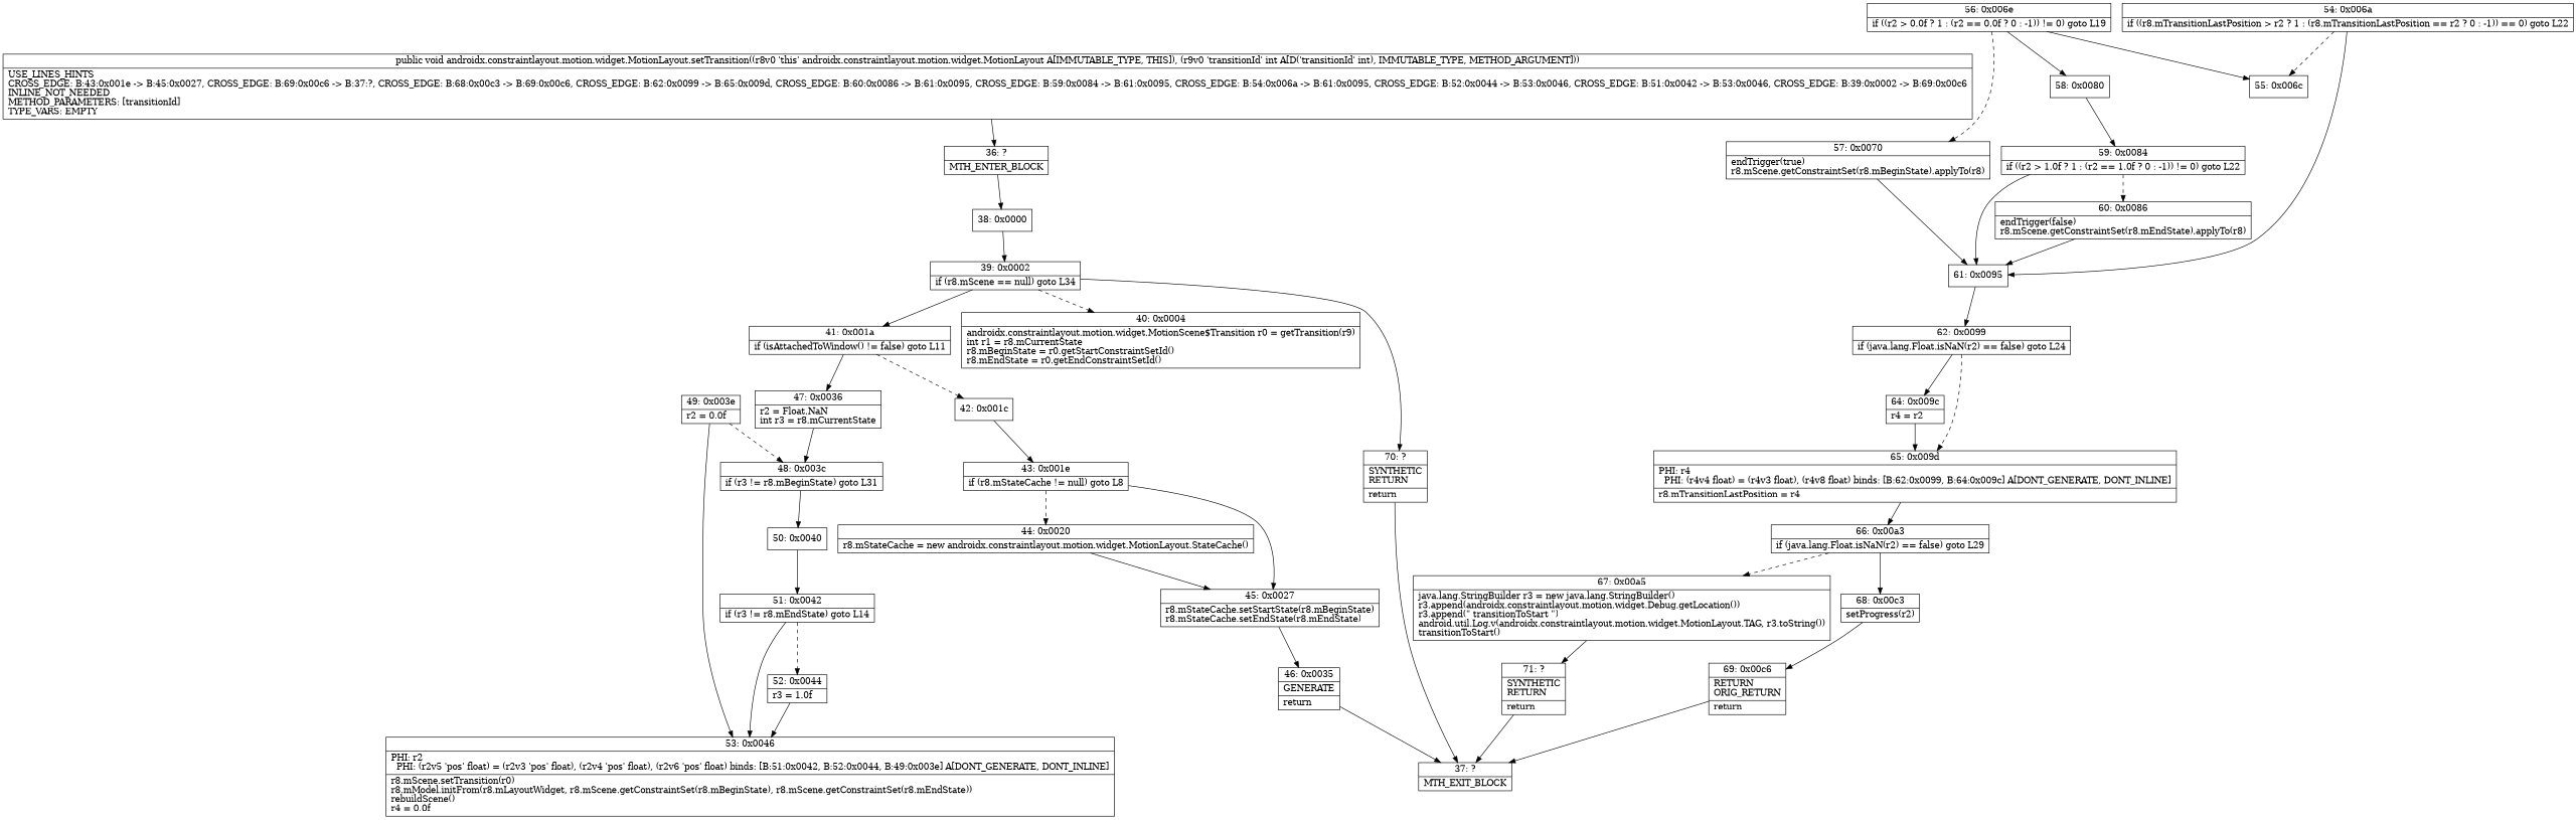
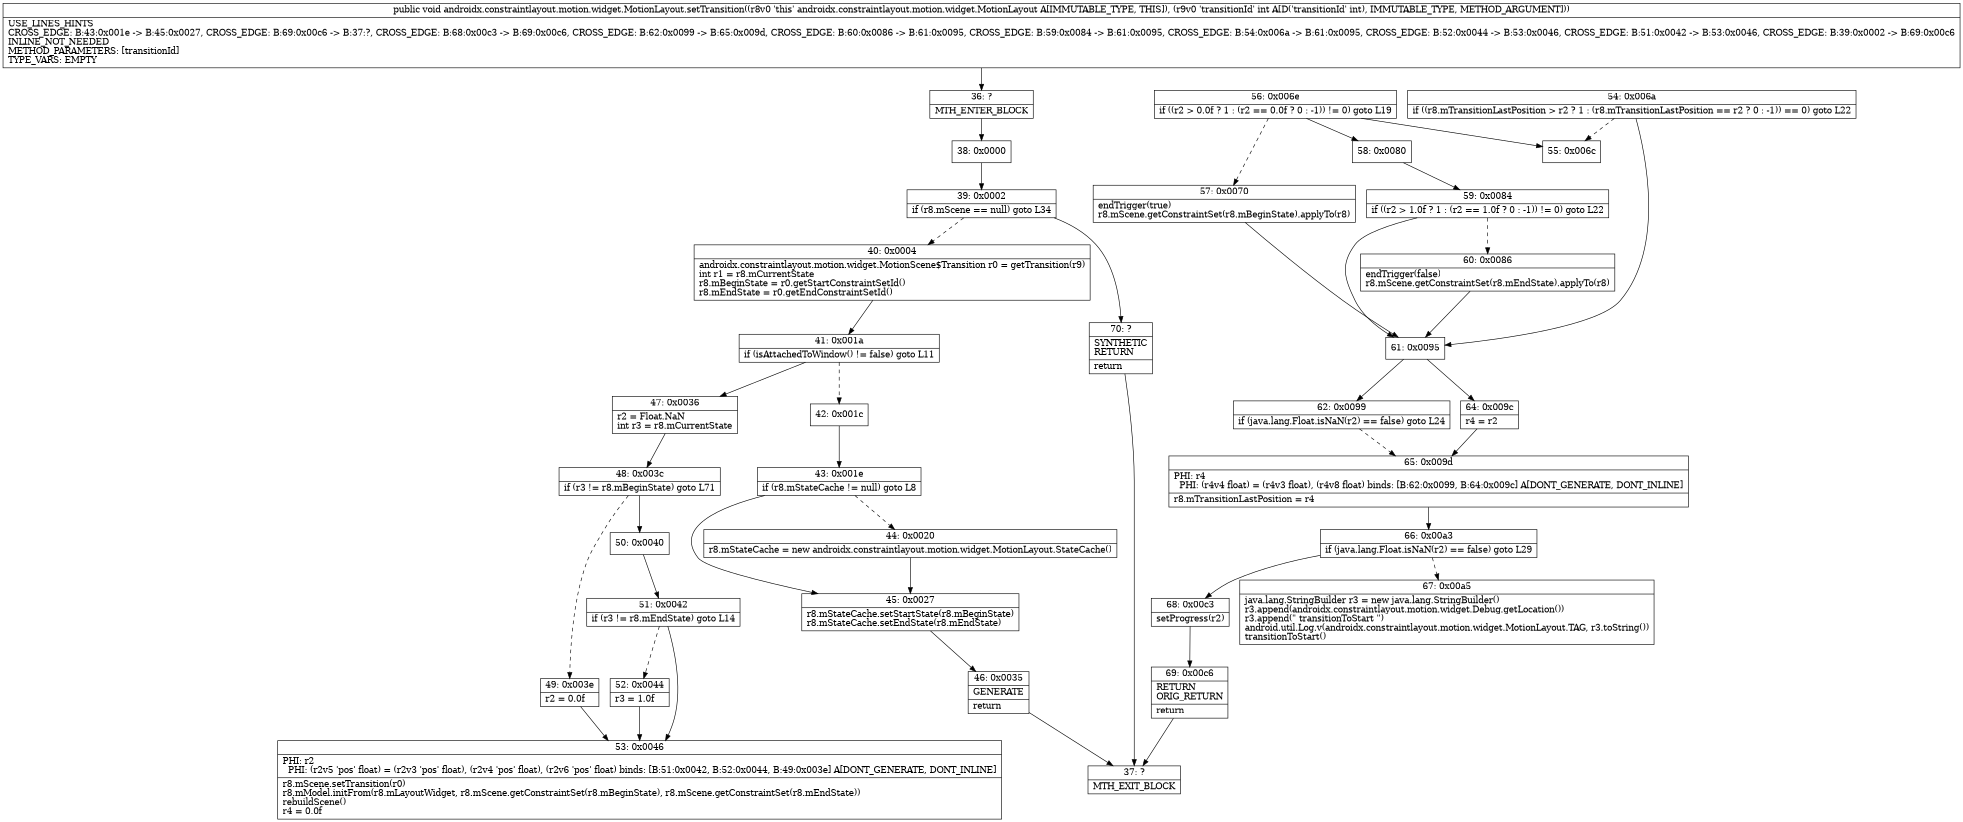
  digraph {
    node [shape=record]
    n1 [label="{36\:\ ?|MTH_ENTER_BLOCK\l}"]
    n2 [label="{38\:\ 0x0000}"]
    n3 [label="{39\:\ 0x0002|if (r8.mScene == null) goto L34\l}"]
    n4 [label="{40\:\ 0x0004|androidx.constraintlayout.motion.widget.MotionScene$Transition r0 = getTransition(r9)\lint r1 = r8.mCurrentState\lr8.mBeginState = r0.getStartConstraintSetId()\lr8.mEndState = r0.getEndConstraintSetId()\l}"]
    n5 [label="{70\:\ ?|SYNTHETIC\lRETURN\l|return\l}"]
    n6 [label="{41\:\ 0x001a|if (isAttachedToWindow() != false) goto L11\l}"]
    n7 [label="{37\:\ ?|MTH_EXIT_BLOCK\l}"]
    n8 [label="{42\:\ 0x001c}"]
    n9 [label="{47\:\ 0x0036|r2 = Float.NaN\lint r3 = r8.mCurrentState\l}"]
    n10 [label="{43\:\ 0x001e|if (r8.mStateCache != null) goto L8\l}"]
-   n11 [label="{48\:\ 0x003c|if (r3 != r8.mBeginState) goto L31\l}"]
+   n11 [label="{48\:\ 0x003c|if (r3 != r8.mBeginState) goto L71\l}"]
    n12 [label="{44\:\ 0x0020|r8.mStateCache = new androidx.constraintlayout.motion.widget.MotionLayout.StateCache()\l}"]
    n13 [label="{45\:\ 0x0027|r8.mStateCache.setStartState(r8.mBeginState)\lr8.mStateCache.setEndState(r8.mEndState)\l}"]
    n14 [label="{46\:\ 0x0035|GENERATE\l|return\l}"]
    n15 [label="{49\:\ 0x003e|r2 = 0.0f\l}"]
    n16 [label="{50\:\ 0x0040}"]
    n17 [label="{53\:\ 0x0046|PHI: r2 \l  PHI: (r2v5 'pos' float) = (r2v3 'pos' float), (r2v4 'pos' float), (r2v6 'pos' float) binds: [B:51:0x0042, B:52:0x0044, B:49:0x003e] A[DONT_GENERATE, DONT_INLINE]\l|r8.mScene.setTransition(r0)\lr8.mModel.initFrom(r8.mLayoutWidget, r8.mScene.getConstraintSet(r8.mBeginState), r8.mScene.getConstraintSet(r8.mEndState))\lrebuildScene()\lr4 = 0.0f\l}"]
    n18 [label="{51\:\ 0x0042|if (r3 != r8.mEndState) goto L14\l}"]
    n19 [label="{54\:\ 0x006a|if ((r8.mTransitionLastPosition \> r2 ? 1 : (r8.mTransitionLastPosition == r2 ? 0 : \-1)) == 0) goto L22\l}"]
    n20 [label="{55\:\ 0x006c}"]
    n21 [label="{61\:\ 0x0095}"]
    n22 [label="{62\:\ 0x0099|if (java.lang.Float.isNaN(r2) == false) goto L24\l}"]
    n23 [label="{56\:\ 0x006e|if ((r2 \> 0.0f ? 1 : (r2 == 0.0f ? 0 : \-1)) != 0) goto L19\l}"]
    n24 [label="{57\:\ 0x0070|endTrigger(true)\lr8.mScene.getConstraintSet(r8.mBeginState).applyTo(r8)\l}"]
    n25 [label="{58\:\ 0x0080}"]
    n26 [label="{59\:\ 0x0084|if ((r2 \> 1.0f ? 1 : (r2 == 1.0f ? 0 : \-1)) != 0) goto L22\l}"]
    n27 [label="{60\:\ 0x0086|endTrigger(false)\lr8.mScene.getConstraintSet(r8.mEndState).applyTo(r8)\l}"]
    n28 [label="{64\:\ 0x009c|r4 = r2\l}"]
    n29 [label="{65\:\ 0x009d|PHI: r4 \l  PHI: (r4v4 float) = (r4v3 float), (r4v8 float) binds: [B:62:0x0099, B:64:0x009c] A[DONT_GENERATE, DONT_INLINE]\l|r8.mTransitionLastPosition = r4\l}"]
    n30 [label="{66\:\ 0x00a3|if (java.lang.Float.isNaN(r2) == false) goto L29\l}"]
    n31 [label="{67\:\ 0x00a5|java.lang.StringBuilder r3 = new java.lang.StringBuilder()\lr3.append(androidx.constraintlayout.motion.widget.Debug.getLocation())\lr3.append(\" transitionToStart \")\landroid.util.Log.v(androidx.constraintlayout.motion.widget.MotionLayout.TAG, r3.toString())\ltransitionToStart()\l}"]
    n32 [label="{68\:\ 0x00c3|setProgress(r2)\l}"]
-   n33 [label="{71\:\ ?|SYNTHETIC\lRETURN\l|return\l}"]
    n34 [label="{69\:\ 0x00c6|RETURN\lORIG_RETURN\l|return\l}"]
    n35 [label="{52\:\ 0x0044|r3 = 1.0f\l}"]
    n36 [label="{public void androidx.constraintlayout.motion.widget.MotionLayout.setTransition((r8v0 'this' androidx.constraintlayout.motion.widget.MotionLayout A[IMMUTABLE_TYPE, THIS]), (r9v0 'transitionId' int A[D('transitionId' int), IMMUTABLE_TYPE, METHOD_ARGUMENT]))  | USE_LINES_HINTS\lCROSS_EDGE: B:43:0x001e \-\> B:45:0x0027, CROSS_EDGE: B:69:0x00c6 \-\> B:37:?, CROSS_EDGE: B:68:0x00c3 \-\> B:69:0x00c6, CROSS_EDGE: B:62:0x0099 \-\> B:65:0x009d, CROSS_EDGE: B:60:0x0086 \-\> B:61:0x0095, CROSS_EDGE: B:59:0x0084 \-\> B:61:0x0095, CROSS_EDGE: B:54:0x006a \-\> B:61:0x0095, CROSS_EDGE: B:52:0x0044 \-\> B:53:0x0046, CROSS_EDGE: B:51:0x0042 \-\> B:53:0x0046, CROSS_EDGE: B:39:0x0002 \-\> B:69:0x00c6\lINLINE_NOT_NEEDED\lMETHOD_PARAMETERS: [transitionId]\lTYPE_VARS: EMPTY\l}"]
    n1 -> n2
    n2 -> n3
    n3 -> n4 [style=dashed]
    n3 -> n5
-   n3 -> n6
+   n4 -> n6
    n5 -> n7
    n6 -> n8 [style=dashed]
    n6 -> n9
    n8 -> n10
    n9 -> n11
    n10 -> n12 [style=dashed]
    n10 -> n13
-   n15 -> n11 [style=dashed]
+   n11 -> n15 [style=dashed]
    n11 -> n16
    n12 -> n13
    n13 -> n14
    n14 -> n7
    n15 -> n17
    n16 -> n18
    n18 -> n17
    n18 -> n35 [style=dashed]
    n19 -> n20 [style=dashed]
    n19 -> n21
    n21 -> n22
-   n22 -> n28
+   n21 -> n28
    n22 -> n29 [style=dashed]
    n23 -> n20
    n23 -> n24 [style=dashed]
    n23 -> n25
    n24 -> n21
    n25 -> n26
    n26 -> n21
    n26 -> n27 [style=dashed]
    n27 -> n21
    n28 -> n29
    n29 -> n30
    n30 -> n31 [style=dashed]
    n30 -> n32
-   n31 -> n33
    n32 -> n34
-   n33 -> n7
    n34 -> n7
    n35 -> n17
    n36 -> n1
  }
